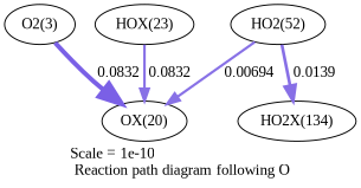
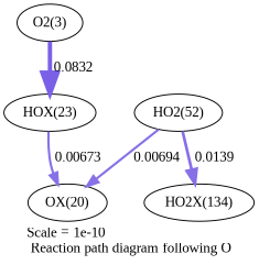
  digraph {
    fontname="Liberation Serif"
    label="Scale = 1e-10\l Reaction path diagram following O"
    node [fontname="Liberation Serif"]
    edge [color="0.7, 0.507, 0.9" fontname="Liberation Serif"]
    n1 [label="O2(3)"]
    n2 [label="OX(20)"]
    n3 [label="HO2X(134)"]
    n4 [label="HOX(23)"]
    n5 [label="HO2(52)"]
-   n1 -> n2 [arrowsize=2.06 color="0.7, 0.583, 0.9" label=" 0.0832" penwidth=4.12]
-   n4 -> n2 [arrowsize=1.11 label=" 0.0832" penwidth=2.22]
+   n1 -> n4 [arrowsize=2.06 color="0.7, 0.583, 0.9" label=" 0.0832" penwidth=4.12]
+   n4 -> n2 [arrowsize=1.11 label=" 0.00673" penwidth=2.22]
    n5 -> n2 [arrowsize=1.12 label=" 0.00694" penwidth=2.25]
    n5 -> n3 [arrowsize=1.39 color="0.7, 0.514, 0.9" label=" 0.0139" penwidth=2.77]
  }
